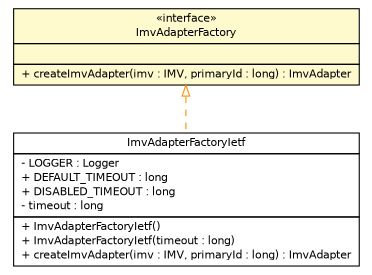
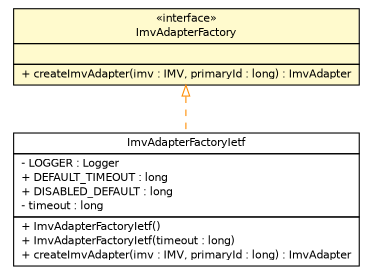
  digraph {
    nodesep=0.25
    ranksep=0.5
    node [fontcolor=black fontname=Helvetica fontsize=10.0 shape=plaintext]
-   n1 [label=<<table title="de.hsbremen.tc.tnc.tnccs.adapter.im.ImvAdapterFactoryIetf" border="0" cellborder="1" cellspacing="0" cellpadding="2" port="p" href="./ImvAdapterFactoryIetf.html"> 		<tr><td><table border="0" cellspacing="0" cellpadding="1"> <tr><td align="center" balign="center"> ImvAdapterFactoryIetf </td></tr> 		</table></td></tr> 		<tr><td><table border="0" cellspacing="0" cellpadding="1"> <tr><td align="left" balign="left"> - LOGGER : Logger </td></tr> <tr><td align="left" balign="left"> + DEFAULT_TIMEOUT : long </td></tr> <tr><td align="left" balign="left"> + DISABLED_TIMEOUT : long </td></tr> <tr><td align="left" balign="left"> - timeout : long </td></tr> 		</table></td></tr> 		<tr><td><table border="0" cellspacing="0" cellpadding="1"> <tr><td align="left" balign="left"> + ImvAdapterFactoryIetf() </td></tr> <tr><td align="left" balign="left"> + ImvAdapterFactoryIetf(timeout : long) </td></tr> <tr><td align="left" balign="left"> + createImvAdapter(imv : IMV, primaryId : long) : ImvAdapter </td></tr> 		</table></td></tr> 		</table>>]
+   n1 [label=<<table title="de.hsbremen.tc.tnc.tnccs.adapter.im.ImvAdapterFactoryIetf" border="0" cellborder="1" cellspacing="0" cellpadding="2" port="p" href="./ImvAdapterFactoryIetf.html"> 		<tr><td><table border="0" cellspacing="0" cellpadding="1"> <tr><td align="center" balign="center"> ImvAdapterFactoryIetf </td></tr> 		</table></td></tr> 		<tr><td><table border="0" cellspacing="0" cellpadding="1"> <tr><td align="left" balign="left"> - LOGGER : Logger </td></tr> <tr><td align="left" balign="left"> + DEFAULT_TIMEOUT : long </td></tr> <tr><td align="left" balign="left"> + DISABLED_DEFAULT : long </td></tr> <tr><td align="left" balign="left"> - timeout : long </td></tr> 		</table></td></tr> 		<tr><td><table border="0" cellspacing="0" cellpadding="1"> <tr><td align="left" balign="left"> + ImvAdapterFactoryIetf() </td></tr> <tr><td align="left" balign="left"> + ImvAdapterFactoryIetf(timeout : long) </td></tr> <tr><td align="left" balign="left"> + createImvAdapter(imv : IMV, primaryId : long) : ImvAdapter </td></tr> 		</table></td></tr> 		</table>>]
    n2 [label=<<table title="de.hsbremen.tc.tnc.tnccs.adapter.im.ImvAdapterFactory" border="0" cellborder="1" cellspacing="0" cellpadding="2" port="p" bgcolor="lemonChiffon" href="./ImvAdapterFactory.html"> 		<tr><td><table border="0" cellspacing="0" cellpadding="1"> <tr><td align="center" balign="center"> &#171;interface&#187; </td></tr> <tr><td align="center" balign="center"> ImvAdapterFactory </td></tr> 		</table></td></tr> 		<tr><td><table border="0" cellspacing="0" cellpadding="1"> <tr><td align="left" balign="left">  </td></tr> 		</table></td></tr> 		<tr><td><table border="0" cellspacing="0" cellpadding="1"> <tr><td align="left" balign="left"> + createImvAdapter(imv : IMV, primaryId : long) : ImvAdapter </td></tr> 		</table></td></tr> 		</table>>]
    n2 -> n1 [arrowtail=empty dir=back fontname=Helvetica fontsize=10 headport=p labelfontname=Helvetica labelfontsize=10 style=dashed tailport=p color=darkorange]
  }
